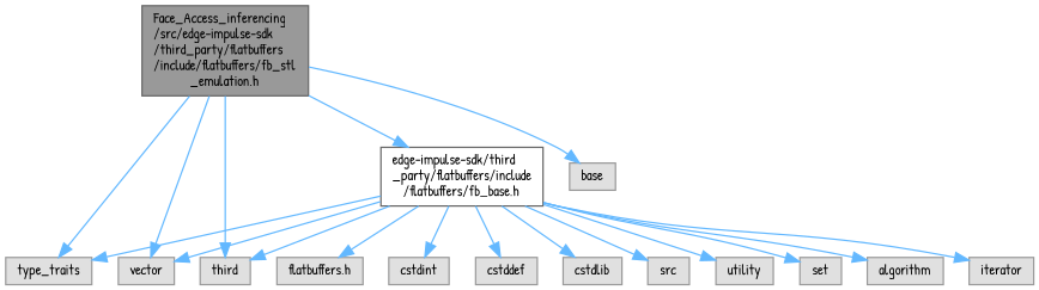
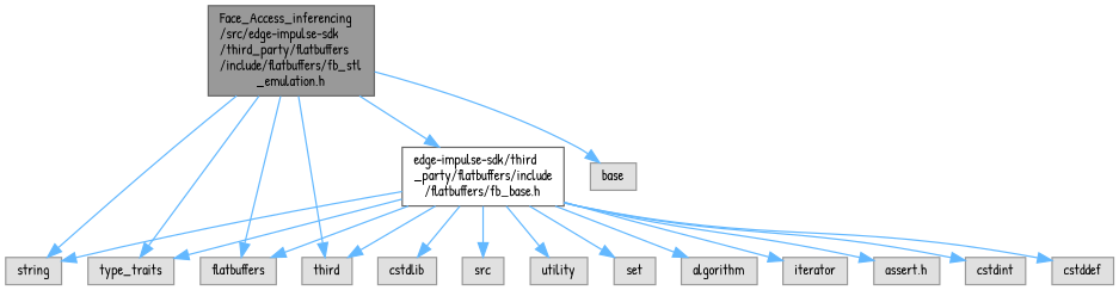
  digraph {
    fontname="Patrick Hand"
    node [color=grey60 fillcolor="#E0E0E0" fontname="Patrick Hand" fontsize=10 shape=box style=filled]
    edge [color=steelblue1 fontname="Patrick Hand" fontsize=10 labelfontname=Helvetica labelfontsize=10 style=solid]
    n1 [color=gray40 fillcolor=grey60 fontcolor=black height=0.2 label="Face_Access_inferencing\l/src/edge-impulse-sdk\l/third_party/flatbuffers\l/include/flatbuffers/fb_stl\l_emulation.h" width=0.4]
    n2 [color=grey40 fillcolor=white height=0.2 label="edge-impulse-sdk/third\l_party/flatbuffers/include\l/flatbuffers/fb_base.h" width=0.4]
+   n3 [height=0.2 label=string width=0.4]
    n4 [height=0.2 label=type_traits width=0.4]
-   n5 [height=0.2 label=vector width=0.4]
+   n5 [height=0.2 label=flatbuffers width=0.4]
    n6 [height=0.2 label=third width=0.4]
    n7 [height=0.2 label=base width=0.4]
-   n8 [height=0.2 label="flatbuffers.h" width=0.4]
+   n8 [height=0.2 label="assert.h" width=0.4]
    n9 [height=0.2 label=cstdint width=0.4]
    n10 [height=0.2 label=cstddef width=0.4]
    n11 [height=0.2 label=cstdlib width=0.4]
    n12 [height=0.2 label=src width=0.4]
    n13 [height=0.2 label=utility width=0.4]
    n14 [height=0.2 label=set width=0.4]
    n15 [height=0.2 label=algorithm width=0.4]
    n16 [height=0.2 label=iterator width=0.4]
    n1 -> n2
+   n1 -> n3
    n1 -> n4
    n1 -> n5
    n1 -> n6
    n1 -> n7
+   n2 -> n3
    n2 -> n4
    n2 -> n5
    n2 -> n6
    n2 -> n8
    n2 -> n9
    n2 -> n10
    n2 -> n11
    n2 -> n12
    n2 -> n13
    n2 -> n14
    n2 -> n15
    n2 -> n16
  }
